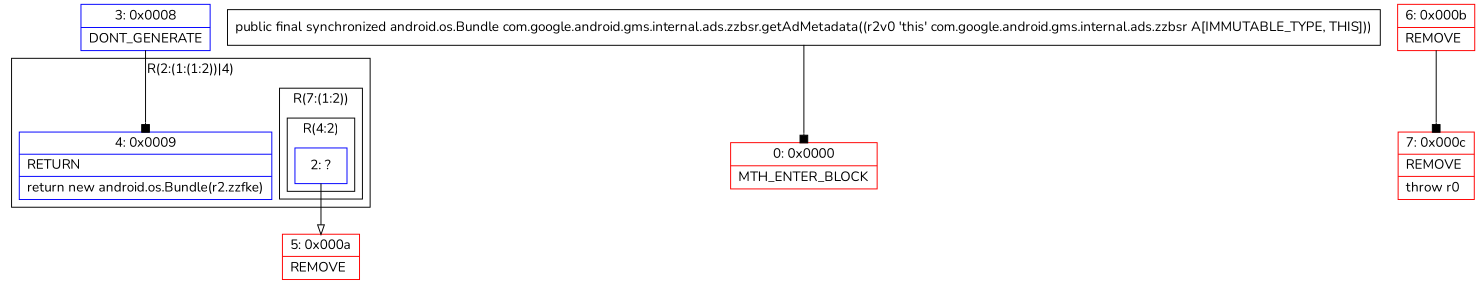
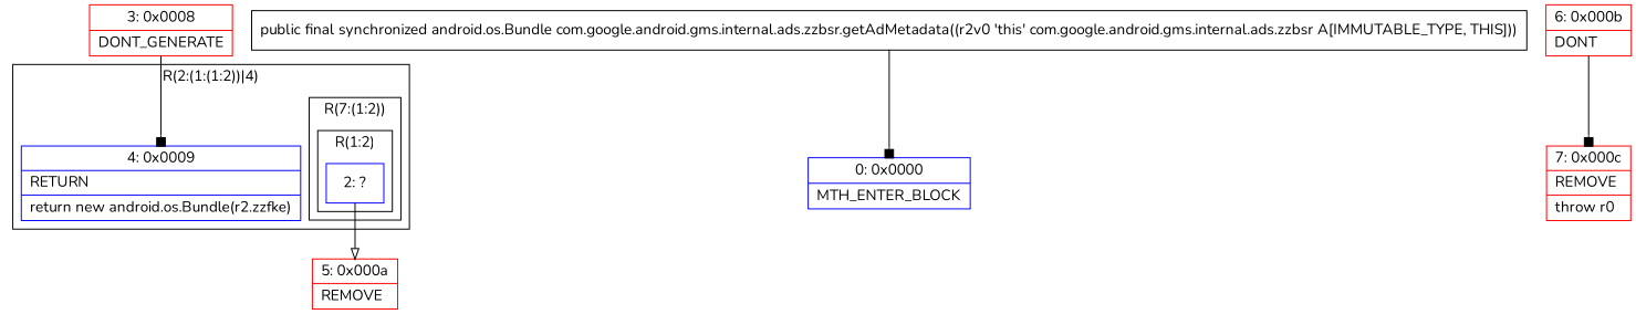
  digraph {
    fontname=Nunito
    node [color=red fontname=Nunito shape=record]
    edge [arrowhead=box fontname=Nunito]
    n1 [color=blue label="{2\:\ ?}"]
    n2 [color=blue label="{4\:\ 0x0009|RETURN\l|return new android.os.Bundle(r2.zzfke)\l}"]
    n3 [label="{5\:\ 0x000a|REMOVE\l}"]
-   n4 [color=blue label="{3\:\ 0x0008|DONT_GENERATE\l}"]
-   n5 [label="{0\:\ 0x0000|MTH_ENTER_BLOCK\l}"]
-   n6 [label="{6\:\ 0x000b|REMOVE\l}"]
+   n4 [label="{3\:\ 0x0008|DONT_GENERATE\l}"]
+   n5 [color=blue label="{0\:\ 0x0000|MTH_ENTER_BLOCK\l}"]
+   n6 [label="{6\:\ 0x000b|DONT\l}"]
    n7 [label="{7\:\ 0x000c|REMOVE\l|throw r0\l}"]
    n8 [label="{public final synchronized android.os.Bundle com.google.android.gms.internal.ads.zzbsr.getAdMetadata((r2v0 'this' com.google.android.gms.internal.ads.zzbsr A[IMMUTABLE_TYPE, THIS])) }" color=""]
    subgraph cluster_1 {
      label="R(2:(1:(1:2))|4)"
      n2
      subgraph cluster_2 {
        label="R(7:(1:2))"
        subgraph cluster_3 {
-         label="R(4:2)"
+         label="R(1:2)"
          n1
        }
      }
    }
    n1 -> n3 [arrowhead=onormal]
    n4 -> n2
    n6 -> n7
    n8 -> n5
  }
